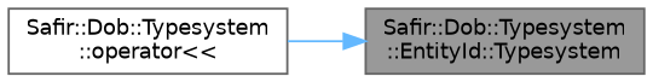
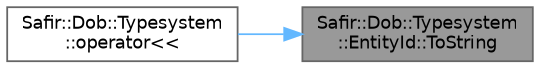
  digraph {
    rankdir=RL
    node [fontname=Helvetica fontsize=10 shape=box style=filled]
-   n1 [color=gray40 fillcolor=grey60 fontcolor=black height=0.2 label="Safir::Dob::Typesystem\l::EntityId::Typesystem" width=0.4]
+   n1 [color=gray40 fillcolor=grey60 fontcolor=black height=0.2 label="Safir::Dob::Typesystem\l::EntityId::ToString" width=0.4]
    n2 [color=grey40 fillcolor=white height=0.2 label="Safir::Dob::Typesystem\l::operator\<\<" width=0.4]
    n1 -> n2 [color=steelblue1 dir=back fontname=Helvetica fontsize=10 labelfontname=Helvetica labelfontsize=10 style=solid]
  }
